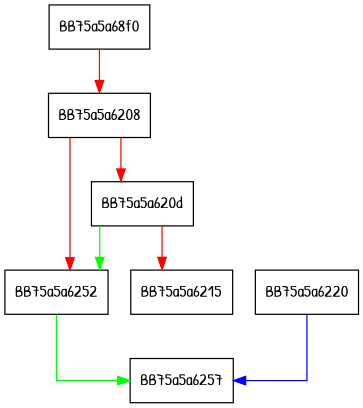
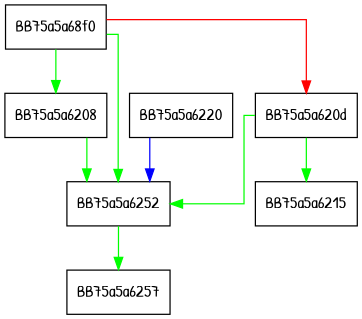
  digraph {
    fontname="Patrick Hand"
    splines=ortho
    node [fontname="Patrick Hand" shape=box]
    edge [color=green fontname="Patrick Hand"]
    n1 [label=BB75a5a68f0]
    BB75a5a6252
    BB75a5a6208
    BB75a5a6257
    BB75a5a620d
    BB75a5a6215
    BB75a5a6220
-   n1 -> BB75a5a6208 [color=red]
+   n1 -> BB75a5a6252
+   n1 -> BB75a5a6208
    BB75a5a6252 -> BB75a5a6257
-   BB75a5a6208 -> BB75a5a6252 [color=red]
-   BB75a5a6208 -> BB75a5a620d [color=red]
+   BB75a5a6208 -> BB75a5a6252
+   n1 -> BB75a5a620d [color=red]
    BB75a5a620d -> BB75a5a6252
-   BB75a5a620d -> BB75a5a6215 [color=red]
-   BB75a5a6220 -> BB75a5a6257 [color=blue]
+   BB75a5a620d -> BB75a5a6215
+   BB75a5a6220 -> BB75a5a6252 [color=blue]
  }
